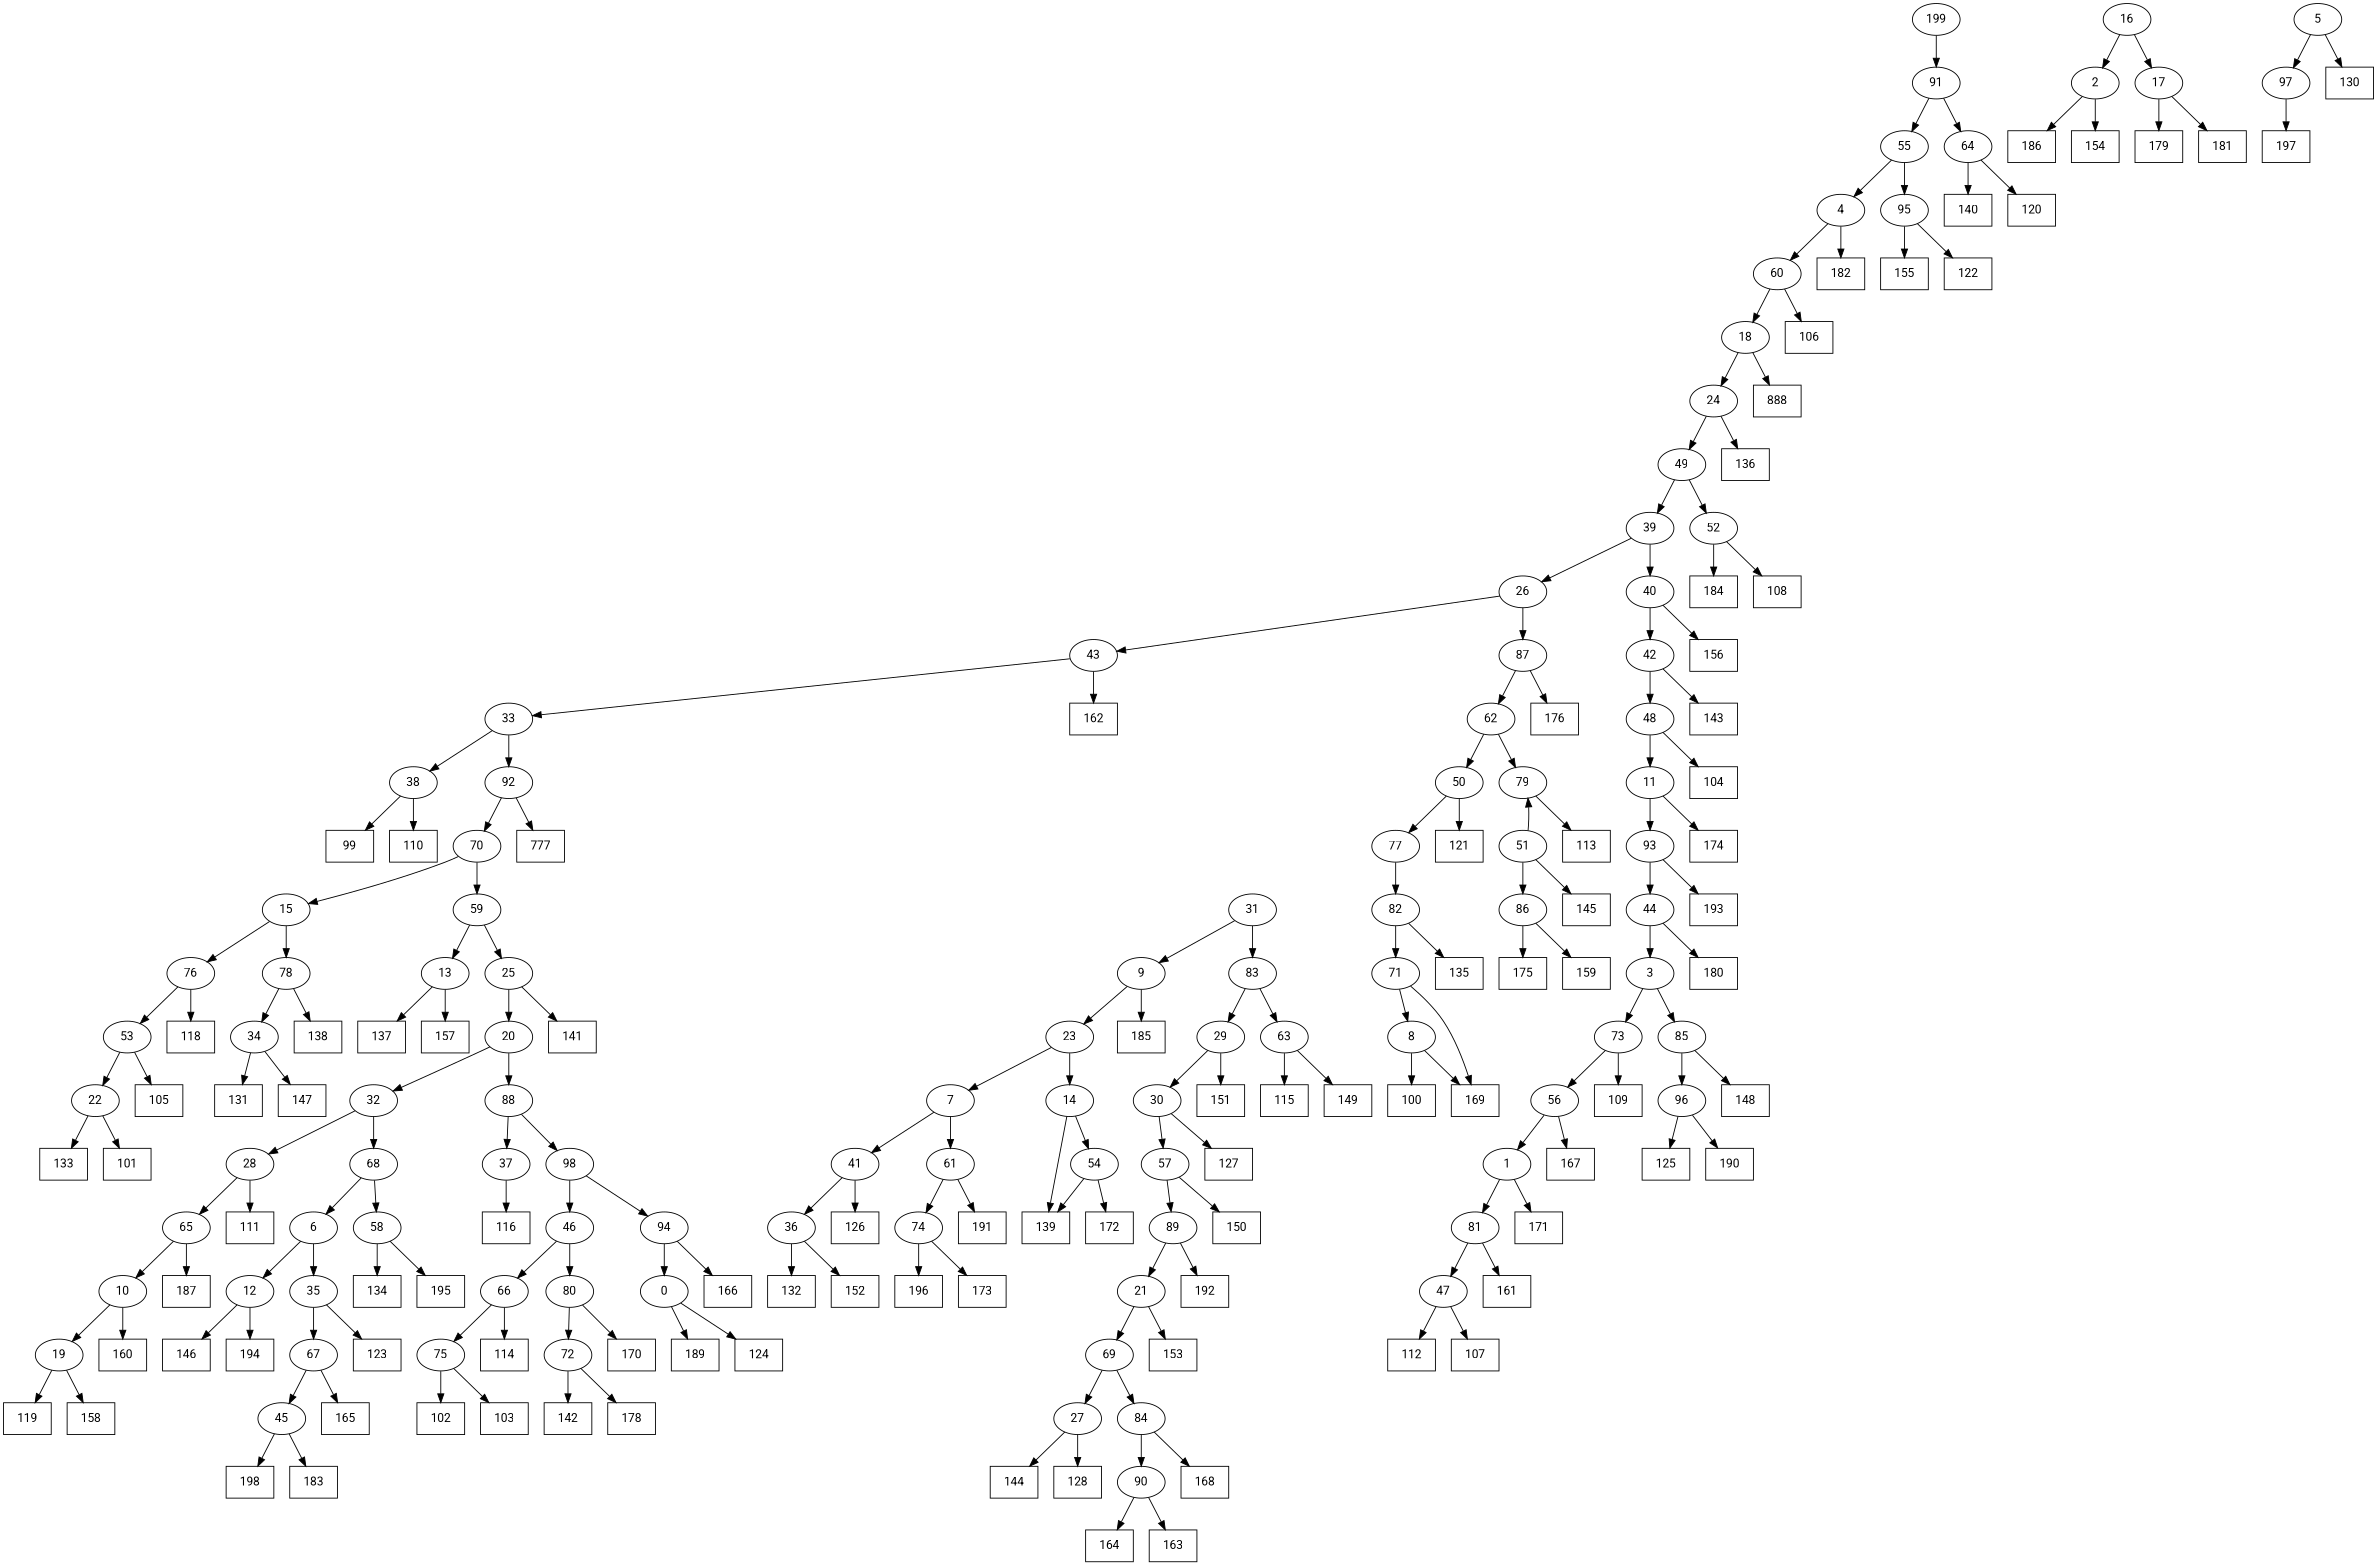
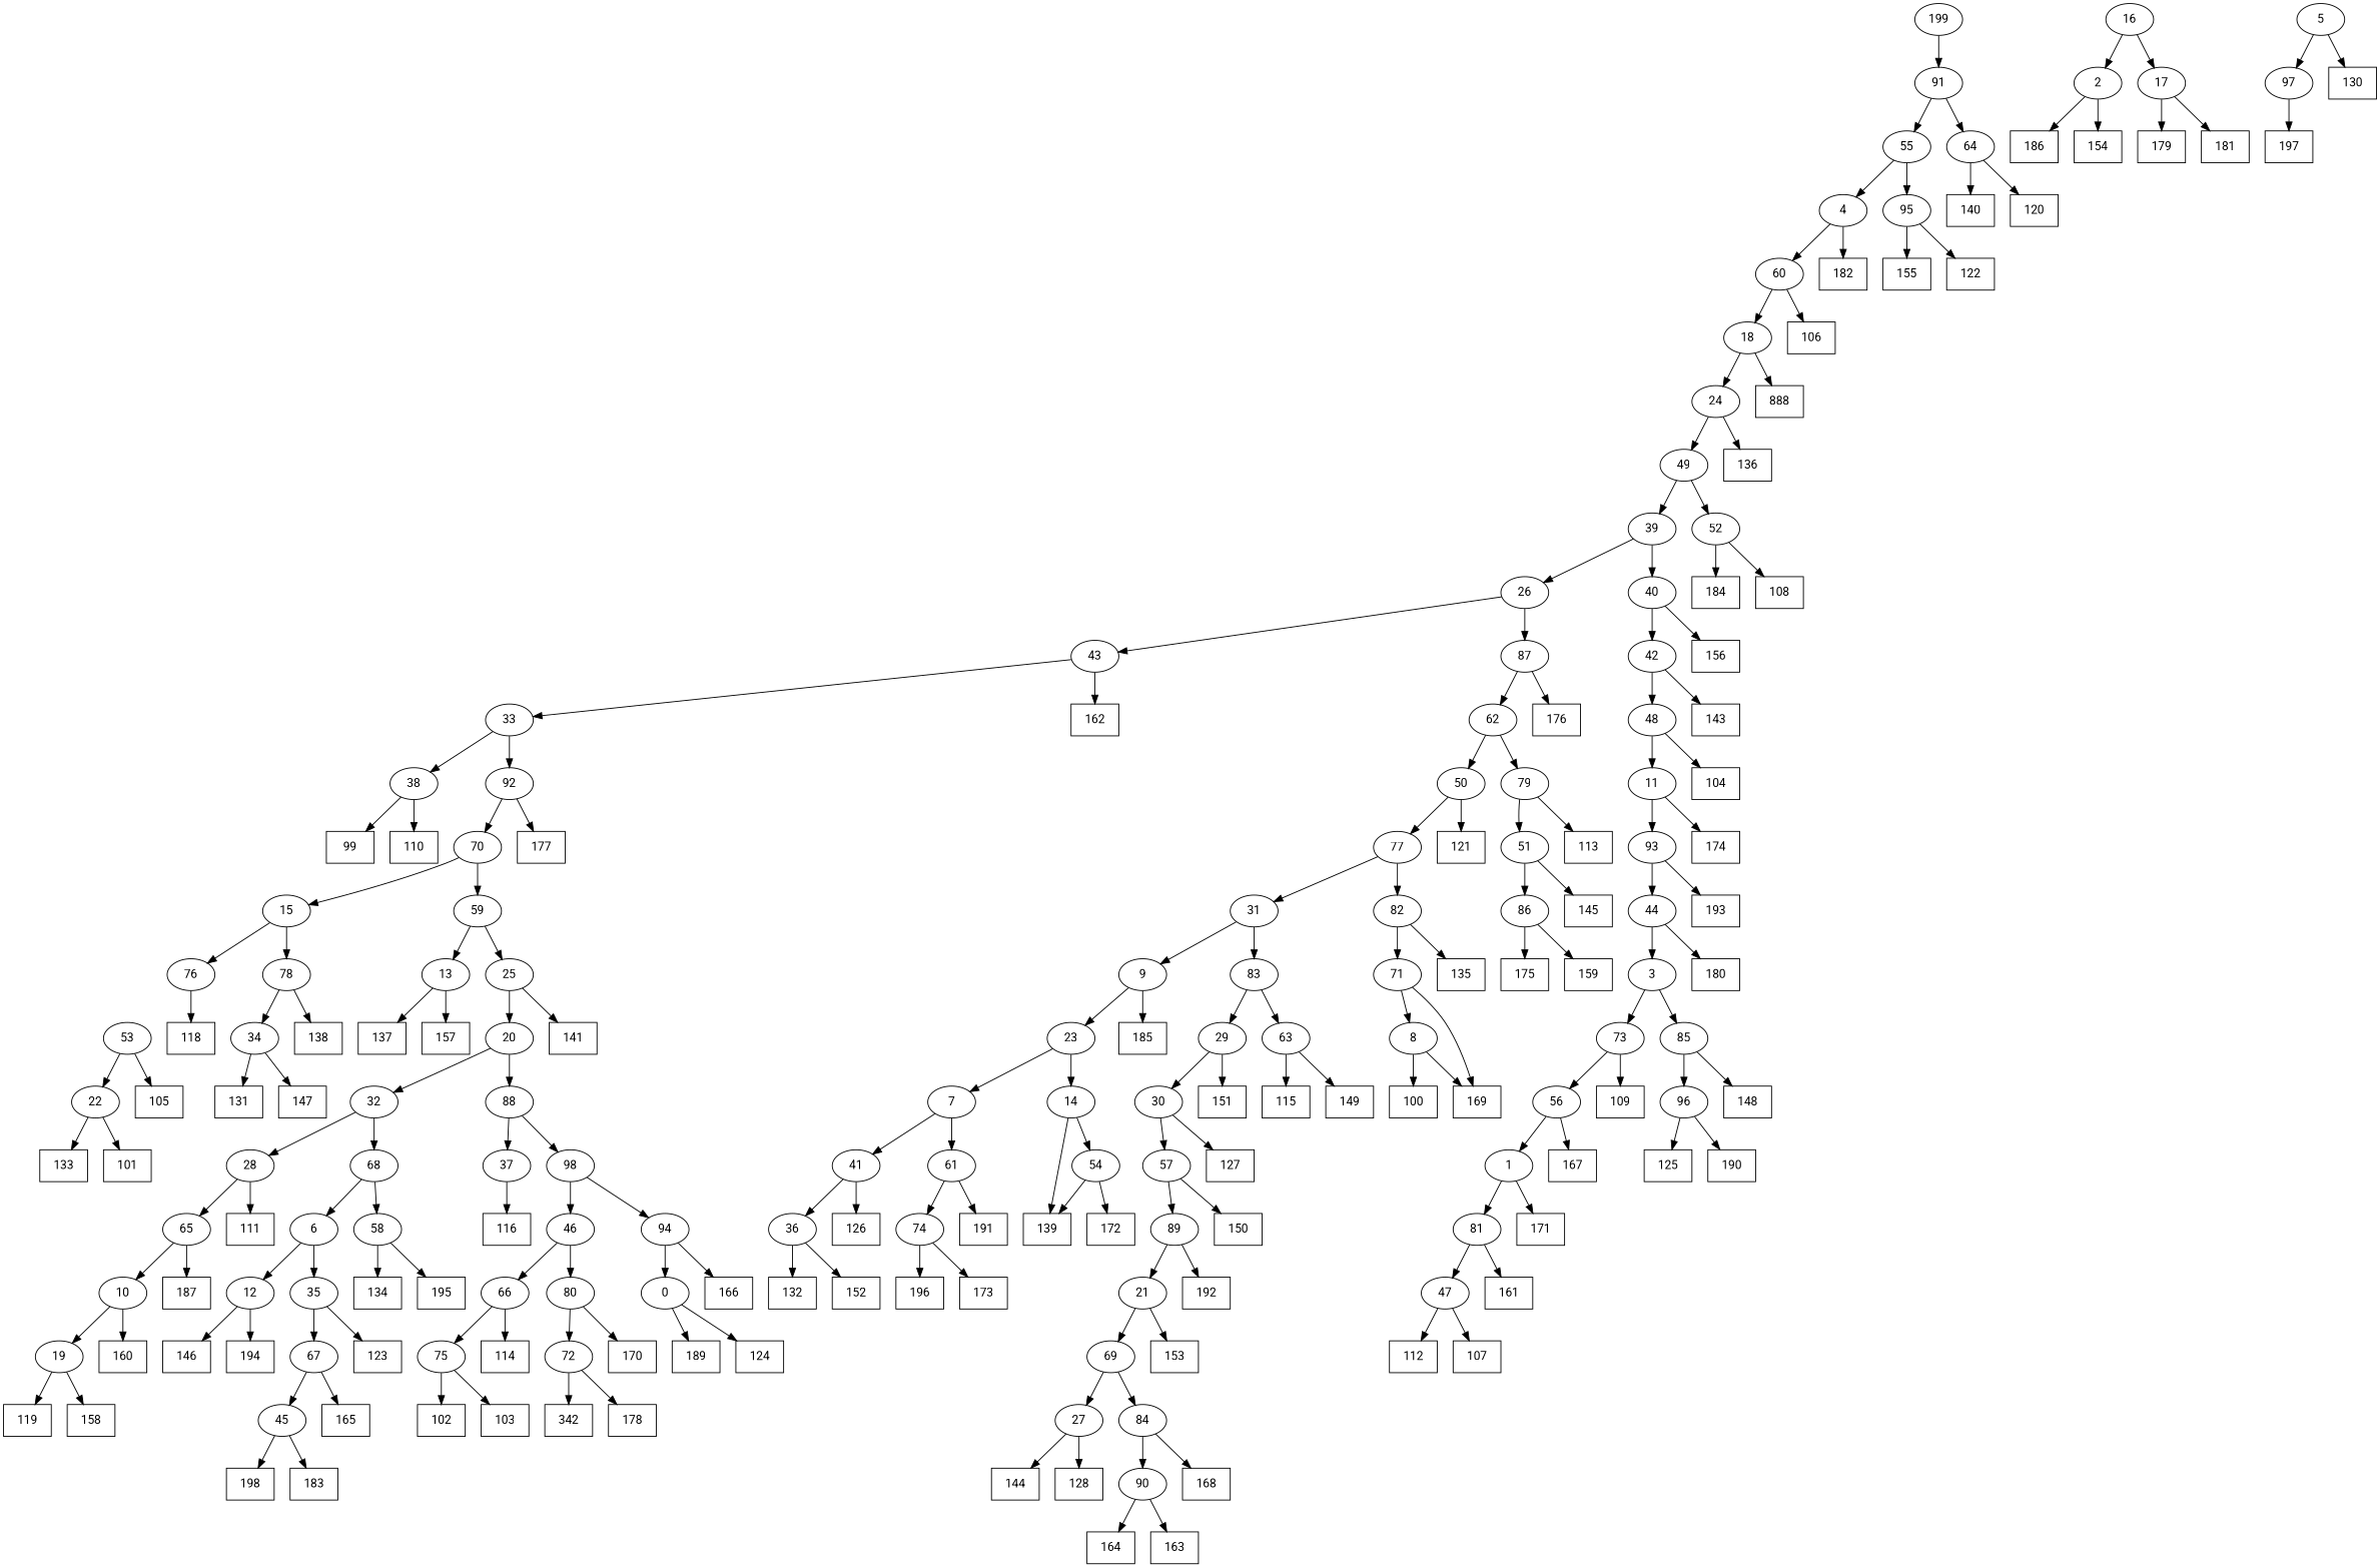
  digraph {
    fontname=Roboto
    node [fontname=Roboto]
    edge [fontname=Roboto]
    n1 [label=0]
    n2 [label=189 shape=box]
    n3 [label=124 shape=box]
    n4 [label=1]
    n5 [label=81]
    n6 [label=171 shape=box]
    n7 [label=47]
    n8 [label=161 shape=box]
    n9 [label=2]
    n10 [label=186 shape=box]
    n11 [label=154 shape=box]
    n12 [label=3]
    n13 [label=73]
    n14 [label=85]
    n15 [label=56]
    n16 [label=109 shape=box]
    n17 [label=96]
    n18 [label=148 shape=box]
    n19 [label=4]
    n20 [label=60]
    n21 [label=182 shape=box]
    n22 [label=18]
    n23 [label=106 shape=box]
    n24 [label=5]
    n25 [label=97]
    n26 [label=130 shape=box]
    n27 [label=197 shape=box]
    n28 [label=6]
    n29 [label=12]
    n30 [label=35]
    n31 [label=146 shape=box]
    n32 [label=194 shape=box]
    n33 [label=67]
    n34 [label=123 shape=box]
    n35 [label=7]
    n36 [label=41]
    n37 [label=61]
    n38 [label=36]
    n39 [label=126 shape=box]
    n40 [label=74]
    n41 [label=191 shape=box]
    n42 [label=8]
    n43 [label=100 shape=box]
    n44 [label=169 shape=box]
    n45 [label=9]
    n46 [label=23]
    n47 [label=185 shape=box]
    n48 [label=14]
    n49 [label=10]
    n50 [label=19]
    n51 [label=160 shape=box]
    n52 [label=119 shape=box]
    n53 [label=158 shape=box]
    n54 [label=11]
    n55 [label=93]
    n56 [label=174 shape=box]
    n57 [label=44]
    n58 [label=193 shape=box]
    n59 [label=13]
    n60 [label=137 shape=box]
    n61 [label=157 shape=box]
    n62 [label=54]
    n63 [label=139 shape=box]
    n64 [label=16]
    n65 [label=17]
    n66 [label=172 shape=box]
    n67 [label=15]
    n68 [label=76]
    n69 [label=78]
    n70 [label=53]
    n71 [label=118 shape=box]
    n72 [label=34]
    n73 [label=138 shape=box]
    n74 [label=179 shape=box]
    n75 [label=181 shape=box]
    n76 [label=24]
    n77 [label=888 shape=box]
    n78 [label=49]
    n79 [label=136 shape=box]
    n80 [label=20]
    n81 [label=32]
    n82 [label=88]
    n83 [label=28]
    n84 [label=68]
    n85 [label=37]
    n86 [label=98]
    n87 [label=21]
    n88 [label=69]
    n89 [label=153 shape=box]
    n90 [label=27]
    n91 [label=84]
    n92 [label=22]
    n93 [label=133 shape=box]
    n94 [label=101 shape=box]
    n95 [label=39]
    n96 [label=52]
    n97 [label=25]
    n98 [label=141 shape=box]
    n99 [label=26]
    n100 [label=43]
    n101 [label=87]
    n102 [label=33]
    n103 [label=162 shape=box]
    n104 [label=62]
    n105 [label=176 shape=box]
    n106 [label=144 shape=box]
    n107 [label=128 shape=box]
    n108 [label=65]
    n109 [label=111 shape=box]
    n110 [label=187 shape=box]
    n111 [label=29]
    n112 [label=30]
    n113 [label=151 shape=box]
    n114 [label=57]
    n115 [label=127 shape=box]
    n116 [label=89]
    n117 [label=150 shape=box]
    n118 [label=31]
    n119 [label=83]
    n120 [label=63]
    n121 [label=58]
    n122 [label=38]
    n123 [label=92]
    n124 [label=99 shape=box]
    n125 [label=110 shape=box]
    n126 [label=70]
-   n127 [label=777 shape=box]
+   n127 [label=177 shape=box]
    n128 [label=131 shape=box]
    n129 [label=147 shape=box]
    n130 [label=45]
    n131 [label=165 shape=box]
    n132 [label=132 shape=box]
    n133 [label=152 shape=box]
    n134 [label=116 shape=box]
    n135 [label=40]
    n136 [label=42]
    n137 [label=156 shape=box]
    n138 [label=48]
    n139 [label=143 shape=box]
    n140 [label=104 shape=box]
    n141 [label=180 shape=box]
    n142 [label=198 shape=box]
    n143 [label=183 shape=box]
    n144 [label=46]
    n145 [label=66]
    n146 [label=80]
    n147 [label=75]
    n148 [label=114 shape=box]
    n149 [label=72]
    n150 [label=170 shape=box]
    n151 [label=112 shape=box]
    n152 [label=107 shape=box]
    n153 [label=184 shape=box]
    n154 [label=108 shape=box]
    n155 [label=50]
    n156 [label=77]
    n157 [label=121 shape=box]
    n158 [label=82]
    n159 [label=51]
    n160 [label=86]
    n161 [label=145 shape=box]
    n162 [label=175 shape=box]
    n163 [label=159 shape=box]
    n164 [label=105 shape=box]
    n165 [label=55]
    n166 [label=95]
    n167 [label=155 shape=box]
    n168 [label=122 shape=box]
    n169 [label=167 shape=box]
    n170 [label=192 shape=box]
    n171 [label=134 shape=box]
    n172 [label=195 shape=box]
    n173 [label=59]
    n174 [label=196 shape=box]
    n175 [label=173 shape=box]
    n176 [label=79]
    n177 [label=113 shape=box]
    n178 [label=115 shape=box]
    n179 [label=149 shape=box]
    n180 [label=64]
    n181 [label=140 shape=box]
    n182 [label=120 shape=box]
    n183 [label=102 shape=box]
    n184 [label=103 shape=box]
    n185 [label=90]
    n186 [label=168 shape=box]
    n187 [label=71]
-   n188 [label=142 shape=box]
+   n188 [label=342 shape=box]
    n189 [label=178 shape=box]
    n190 [label=135 shape=box]
    n191 [label=164 shape=box]
    n192 [label=163 shape=box]
    n193 [label=125 shape=box]
    n194 [label=190 shape=box]
    n195 [label=94]
    n196 [label=91]
    n197 [label=166 shape=box]
    n198 [label=199]
    n1 -> n2
    n1 -> n3
    n4 -> n5
    n4 -> n6
    n5 -> n7
    n5 -> n8
    n7 -> n151
    n7 -> n152
    n9 -> n10
    n9 -> n11
    n12 -> n13
    n12 -> n14
    n13 -> n15
    n13 -> n16
    n14 -> n17
    n14 -> n18
    n15 -> n4
    n15 -> n169
    n17 -> n193
    n17 -> n194
    n19 -> n20
    n19 -> n21
    n20 -> n22
    n20 -> n23
    n22 -> n76
    n22 -> n77
    n24 -> n25
    n24 -> n26
    n25 -> n27
    n28 -> n29
    n28 -> n30
    n29 -> n31
    n29 -> n32
    n30 -> n33
    n30 -> n34
    n33 -> n130
    n33 -> n131
    n35 -> n36
    n35 -> n37
    n36 -> n38
    n36 -> n39
    n37 -> n40
    n37 -> n41
    n38 -> n132
    n38 -> n133
    n40 -> n174
    n40 -> n175
    n42 -> n43
    n42 -> n44
    n45 -> n46
    n45 -> n47
    n46 -> n35
    n46 -> n48
    n48 -> n62
    n48 -> n63
    n49 -> n50
    n49 -> n51
    n50 -> n52
    n50 -> n53
    n54 -> n55
    n54 -> n56
    n55 -> n57
    n55 -> n58
    n57 -> n12
    n57 -> n141
    n59 -> n60
    n59 -> n61
    n62 -> n63
    n62 -> n66
    n64 -> n9
    n64 -> n65
    n65 -> n74
    n65 -> n75
    n67 -> n68
    n67 -> n69
-   n68 -> n70
    n68 -> n71
    n69 -> n72
    n69 -> n73
    n70 -> n92
    n70 -> n164
    n72 -> n128
    n72 -> n129
    n76 -> n78
    n76 -> n79
    n78 -> n95
    n78 -> n96
    n80 -> n81
    n80 -> n82
    n81 -> n83
    n81 -> n84
    n82 -> n85
    n82 -> n86
    n83 -> n108
    n83 -> n109
    n84 -> n28
    n84 -> n121
    n85 -> n134
    n86 -> n144
    n86 -> n195
    n87 -> n88
    n87 -> n89
    n88 -> n90
    n88 -> n91
    n90 -> n106
    n90 -> n107
    n91 -> n185
    n91 -> n186
    n92 -> n93
    n92 -> n94
    n95 -> n99
    n95 -> n135
    n96 -> n153
    n96 -> n154
    n97 -> n80
    n97 -> n98
    n99 -> n100
    n99 -> n101
    n100 -> n102
    n100 -> n103
    n101 -> n104
    n101 -> n105
    n102 -> n122
    n102 -> n123
    n104 -> n155
    n104 -> n176
    n108 -> n49
    n108 -> n110
    n111 -> n112
    n111 -> n113
    n112 -> n114
    n112 -> n115
    n114 -> n116
    n114 -> n117
    n116 -> n87
    n116 -> n170
    n118 -> n45
    n118 -> n119
    n119 -> n111
    n119 -> n120
    n120 -> n178
    n120 -> n179
    n121 -> n171
    n121 -> n172
    n122 -> n124
    n122 -> n125
    n123 -> n126
    n123 -> n127
    n126 -> n67
    n126 -> n173
    n130 -> n142
    n130 -> n143
    n135 -> n136
    n135 -> n137
    n136 -> n138
    n136 -> n139
    n138 -> n54
    n138 -> n140
    n144 -> n145
    n144 -> n146
    n145 -> n147
    n145 -> n148
    n146 -> n149
    n146 -> n150
    n147 -> n183
    n147 -> n184
    n149 -> n188
    n149 -> n189
    n155 -> n156
    n155 -> n157
+   n156 -> n118
    n156 -> n158
    n158 -> n187
    n158 -> n190
    n159 -> n160
    n159 -> n161
    n160 -> n162
    n160 -> n163
    n165 -> n19
    n165 -> n166
    n166 -> n167
    n166 -> n168
    n173 -> n59
    n173 -> n97
-   n159 -> n176
+   n176 -> n159
    n176 -> n177
    n180 -> n181
    n180 -> n182
    n185 -> n191
    n185 -> n192
    n187 -> n42
    n187 -> n44
    n195 -> n1
    n195 -> n197
    n196 -> n165
    n196 -> n180
    n198 -> n196
  }
